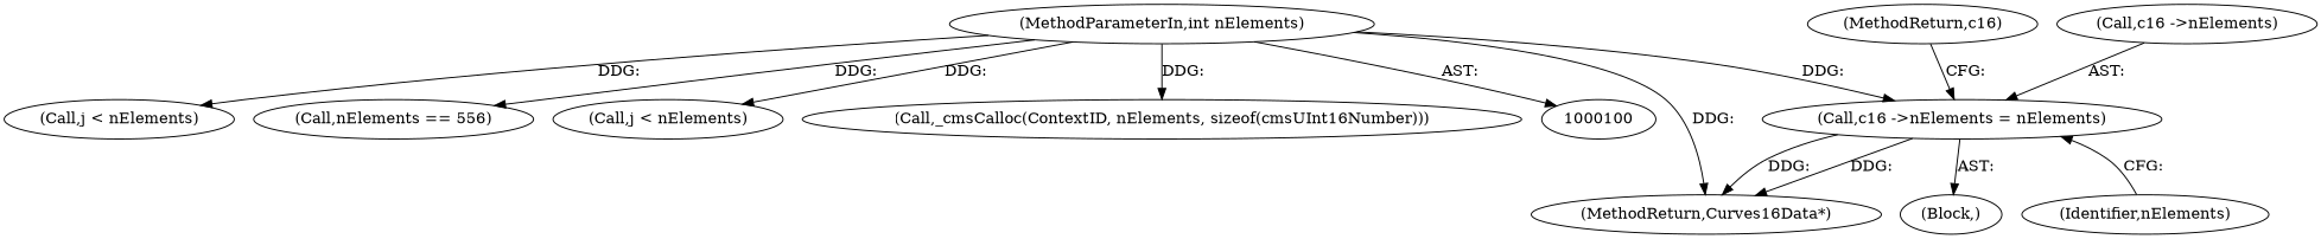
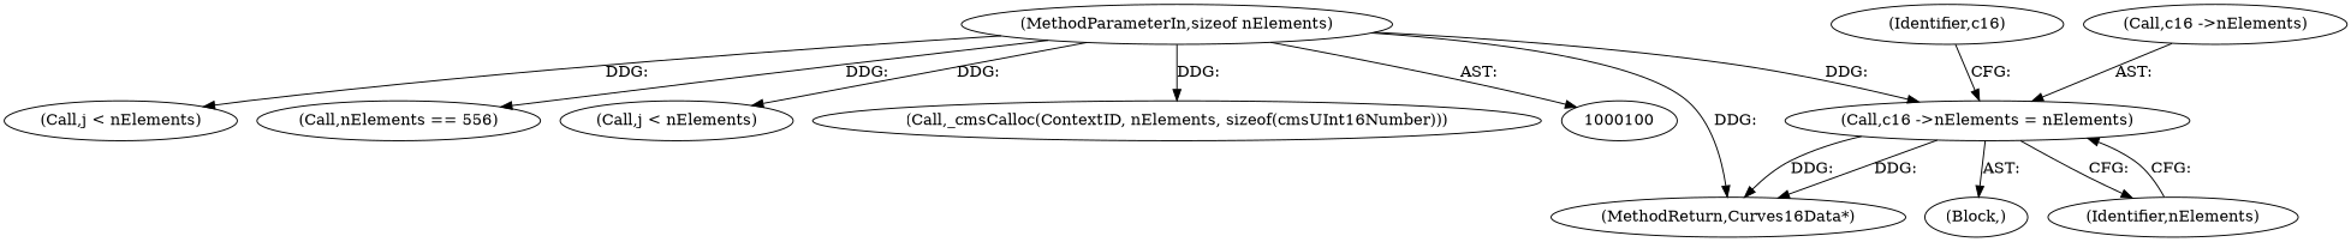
  digraph {
    n1 [label="(Call,c16 ->nElements = nElements)"]
    n2 [label="(MethodReturn,Curves16Data*)"]
    n3 [label="(Block,)"]
    n4 [label="(Identifier,nElements)"]
-   n5 [label="(MethodParameterIn,int nElements)"]
+   n5 [label="(MethodParameterIn,sizeof nElements)"]
    n6 [label="(Call,j < nElements)"]
    n7 [label="(Call,nElements == 556)"]
    n8 [label="(Call,j < nElements)"]
    n9 [label="(Call,_cmsCalloc(ContextID, nElements, sizeof(cmsUInt16Number)))"]
    1000100
-   n11 [label="(MethodReturn,c16)"]
+   n11 [label="(Identifier,c16)"]
    n12 [label="(Call,c16 ->nElements)"]
    n1 -> n2 [label="DDG: "]
    n1 -> n2 [label="DDG: "]
    n1 -> n3 [label="AST: "]
+   n1 -> n4 [label="CFG: "]
    n4 -> n1 [label="CFG: "]
    n5 -> n1 [label="DDG: "]
    n5 -> n2 [label="DDG: "]
    n5 -> n6 [label="DDG: "]
    n5 -> n7 [label="DDG: "]
    n5 -> n8 [label="DDG: "]
    n5 -> n9 [label="DDG: "]
    n5 -> 1000100 [label="AST: "]
    n11 -> n1 [label="CFG: "]
    n12 -> n1 [label="AST: "]
  }
